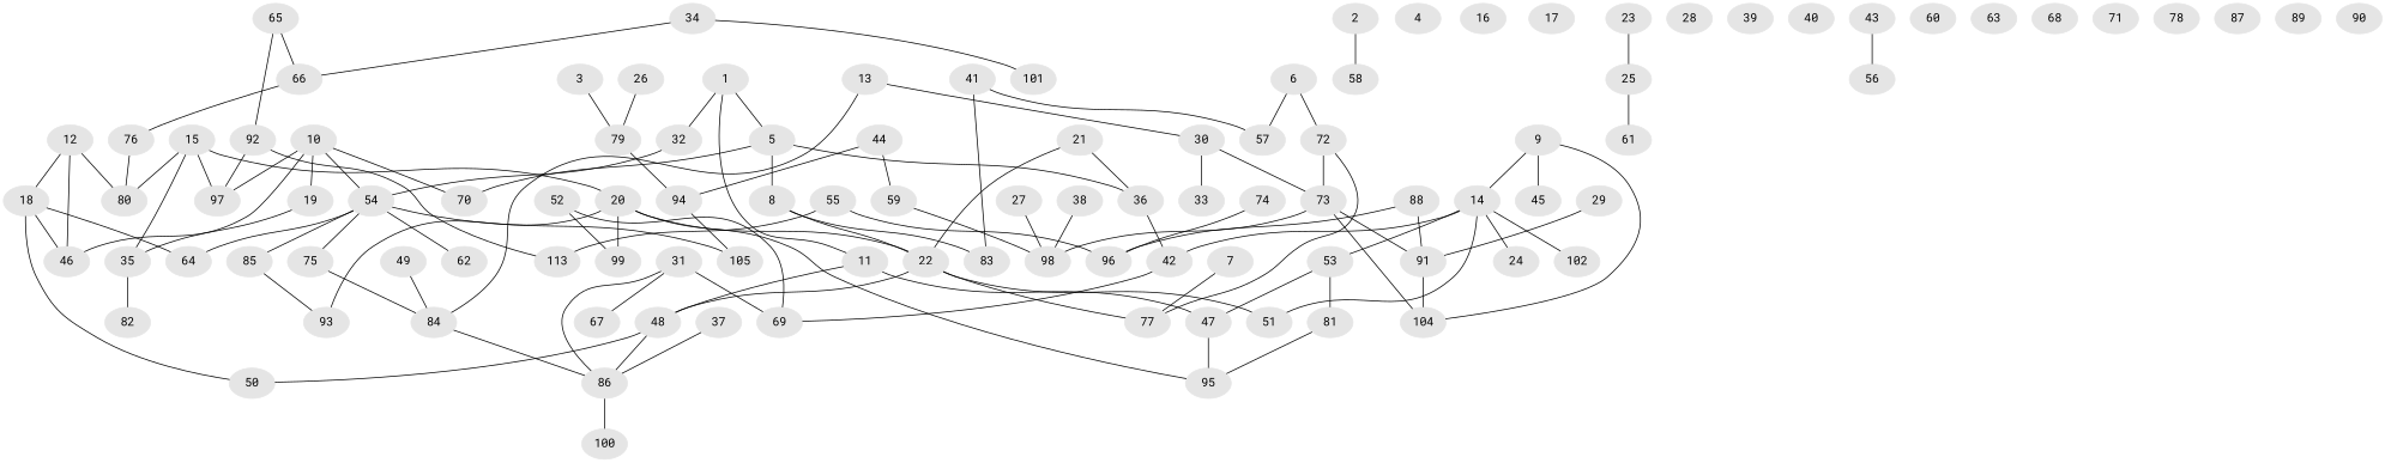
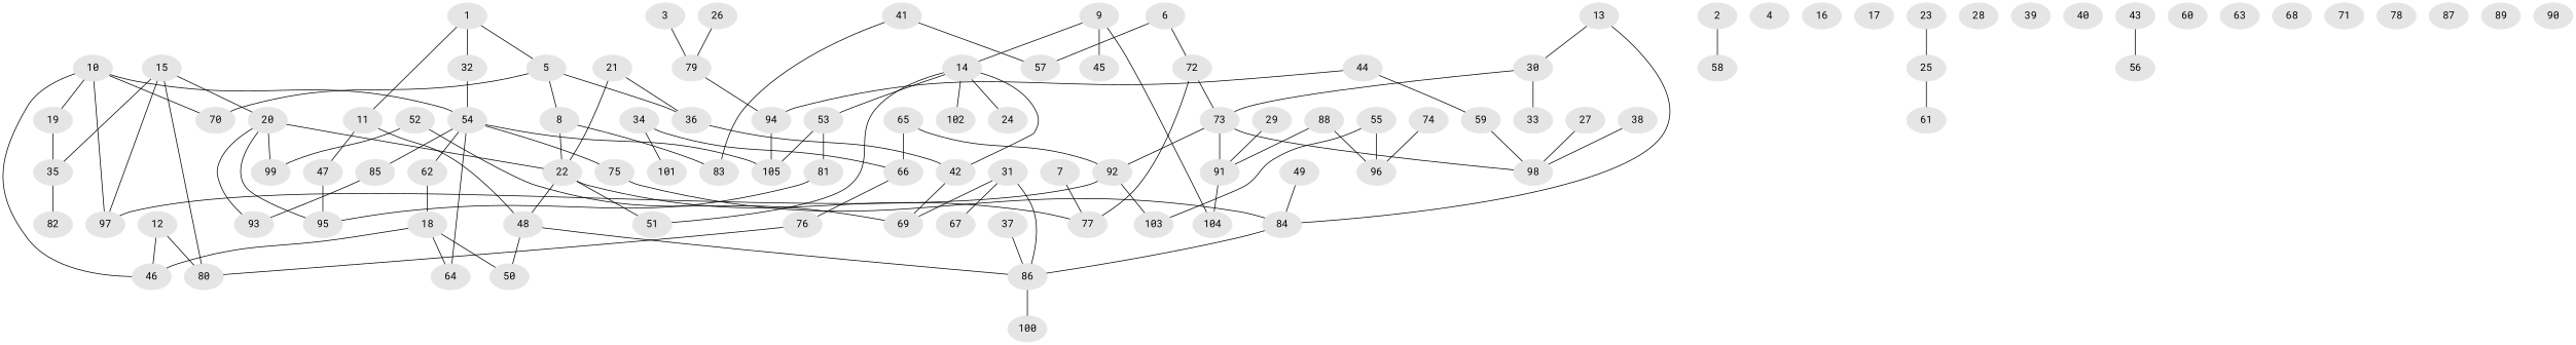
  graph {
    fontname="Roboto Mono"
    node [color=gray90 fontname="Roboto Mono" style=filled]
    edge [fontname="Roboto Mono"]
    1
    5
    11
    32
    8
    36
    70
    47
    48
    54
    2
    58
    3
    79
    94
    4
    22
    83
    42
    6
    57
    72
    77
    73
    7
    51
    9
    14
    45
    104
    24
    53
    102
    10
    19
    46
    97
    35
    64
    105
    62
    75
    85
    74
    96
    95
    50
    86
    12
    18
    80
    13
    30
    84
    33
    69
    81
    15
    20
    99
    93
    82
    16
    17
    21
    23
    25
    61
    26
    27
    98
    28
    29
    91
    92
    31
    67
    100
    34
    66
    101
    76
    37
    38
    39
    40
    41
    43
    56
    44
    59
    49
    52
    55
-   103 [label=113]
+   103
    60
    63
    65
    68
    71
    78
    87
    88
    89
    90
    1 -- 5
    1 -- 11
    1 -- 32
    5 -- 8
    5 -- 36
    5 -- 70
    11 -- 47
    11 -- 48
    32 -- 54
    8 -- 22
    8 -- 83
    36 -- 42
    47 -- 95
    48 -- 50
    48 -- 86
    54 -- 64
    54 -- 105
    54 -- 62
    54 -- 75
    54 -- 85
    2 -- 58
    3 -- 79
    79 -- 94
    94 -- 105
    22 -- 48
    22 -- 77
    22 -- 51
    42 -- 69
    6 -- 57
    6 -- 72
    72 -- 77
    72 -- 73
    73 -- 98
    73 -- 91
-   73 -- 104
+   73 -- 92
    7 -- 77
    9 -- 14
    9 -- 45
    9 -- 104
    14 -- 42
    14 -- 51
    14 -- 24
    14 -- 53
    14 -- 102
-   53 -- 47
+   53 -- 105
    53 -- 81
    10 -- 70
    10 -- 54
    10 -- 19
    10 -- 46
    10 -- 97
    19 -- 35
    35 -- 82
    75 -- 84
    85 -- 93
    74 -- 96
    86 -- 100
    12 -- 46
-   12 -- 18
+   62 -- 18
    12 -- 80
    18 -- 46
    18 -- 64
    18 -- 50
    13 -- 30
    13 -- 84
    30 -- 73
    30 -- 33
    84 -- 86
    81 -- 95
    15 -- 97
    15 -- 35
    15 -- 80
    15 -- 20
    20 -- 22
    20 -- 95
    20 -- 99
    20 -- 93
    21 -- 36
    21 -- 22
    23 -- 25
    25 -- 61
    26 -- 79
    27 -- 98
    29 -- 91
    91 -- 104
    92 -- 97
    92 -- 103
    31 -- 86
    31 -- 69
    31 -- 67
    34 -- 66
    34 -- 101
    66 -- 76
    76 -- 80
    37 -- 86
    38 -- 98
    41 -- 83
    41 -- 57
    43 -- 56
    44 -- 94
    44 -- 59
    59 -- 98
    49 -- 84
    52 -- 69
    52 -- 99
    55 -- 96
    55 -- 103
    65 -- 92
    65 -- 66
    88 -- 96
    88 -- 91
  }
